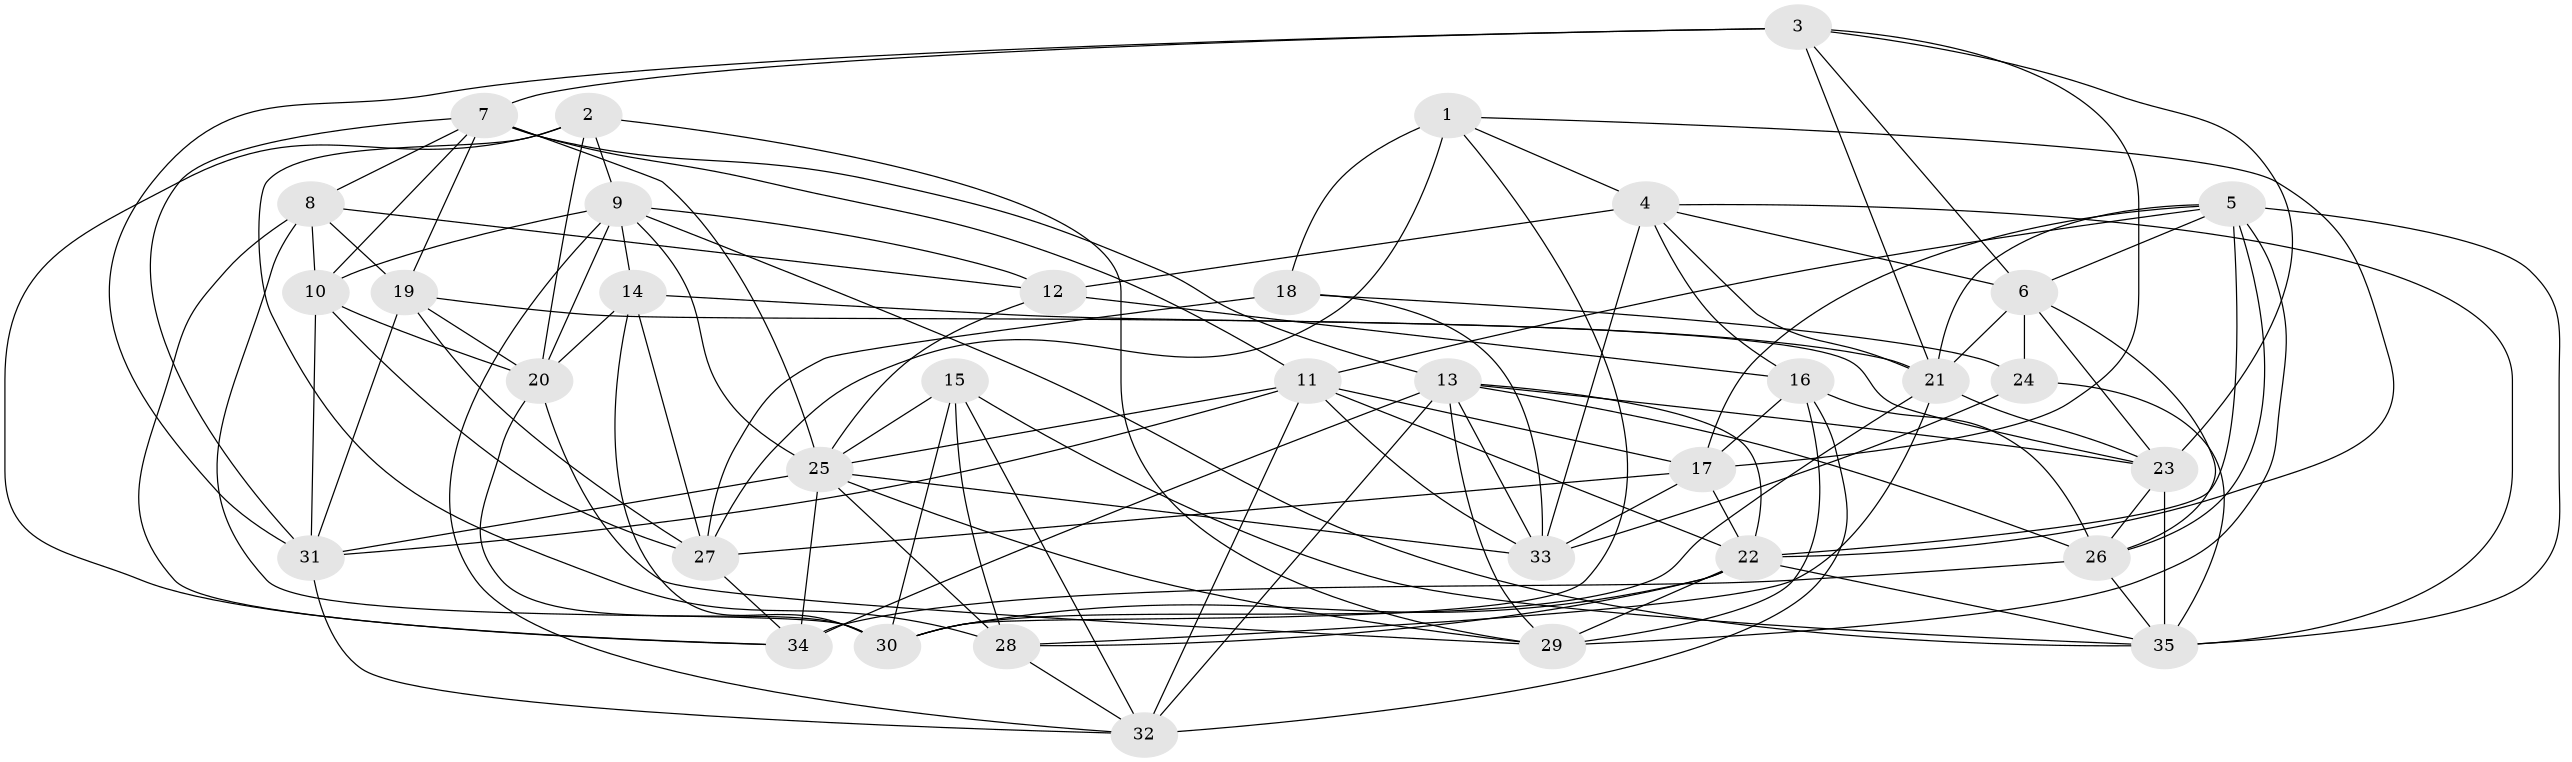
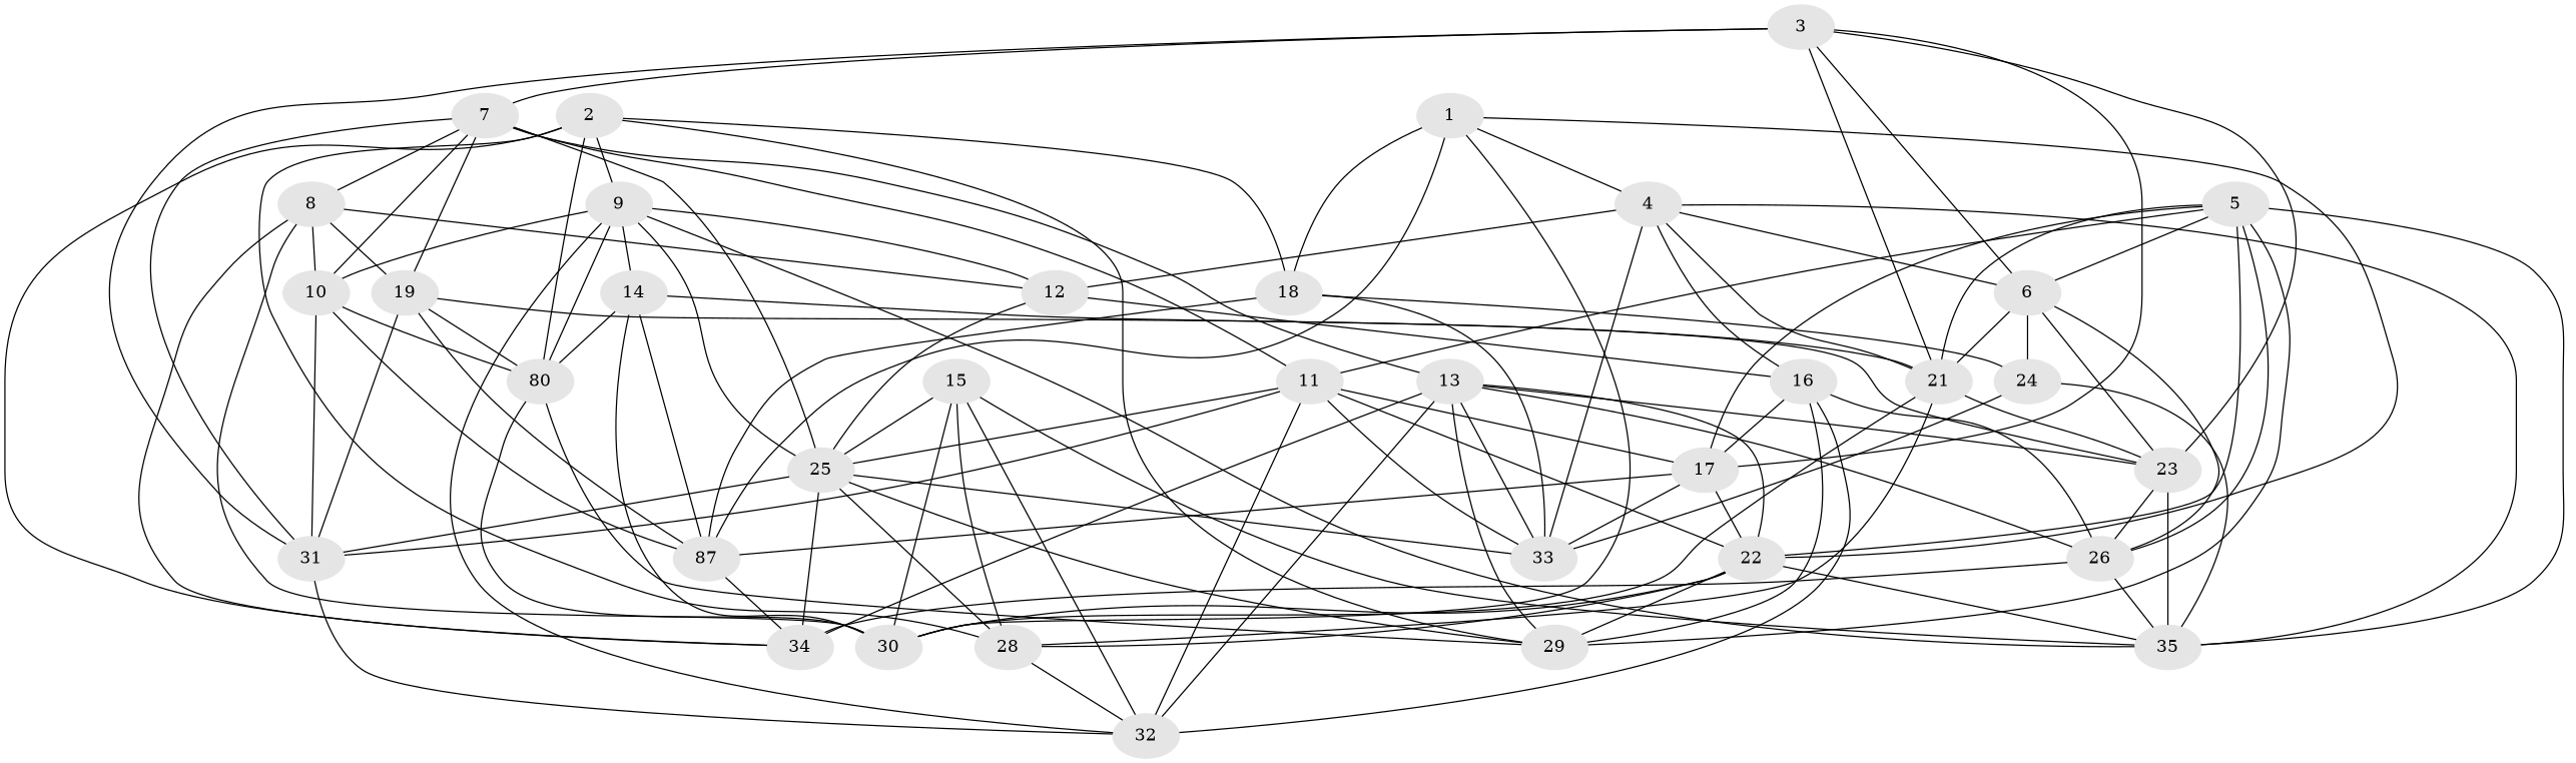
  graph {
    node [color=gray90 style=filled]
    edge [weight=1.0]
    1
    4
    18
    22
-   27
+   27 [label=87]
    30
    6
    21
    12
    16
    33
    35
    24
    28
    29
    34
    2
    9
-   20
+   20 [label=80]
    10
    25
    14
    32
    3
    7
    17
    23
    31
    26
    11
    8
    13
    19
    5
    15
    1 -- 4
    1 -- 18 [weight=2.0]
    1 -- 22
    1 -- 27
    1 -- 30
    4 -- 6
    4 -- 21
    4 -- 12 [weight=2.0]
    4 -- 16
    4 -- 33
    4 -- 35
    18 -- 27 [weight=2.0]
    18 -- 33
    18 -- 24 [weight=2.0]
    22 -- 30
    22 -- 35
    22 -- 28
    22 -- 29
    27 -- 34
    6 -- 21
    6 -- 24 [weight=2.0]
    6 -- 23
    6 -- 26
    21 -- 30
    21 -- 28
    21 -- 23
    12 -- 16
    12 -- 25
    16 -- 29
    16 -- 32 [weight=2.0]
    16 -- 17
    16 -- 26 [weight=2.0]
    24 -- 33
    24 -- 35
    28 -- 32
+   2 -- 18
    2 -- 28
    2 -- 29
    2 -- 34
    2 -- 9
    2 -- 20
    9 -- 12
    9 -- 35
    9 -- 20
    9 -- 10
    9 -- 25
    9 -- 14
    9 -- 32
    20 -- 30
    20 -- 29
    10 -- 27
    10 -- 20 [weight=2.0]
    10 -- 31
    25 -- 33
    25 -- 28
    25 -- 29
    25 -- 34
    25 -- 31
    14 -- 27
    14 -- 30 [weight=2.0]
    14 -- 21
    14 -- 20
    3 -- 6
    3 -- 21
    3 -- 7
    3 -- 17
    3 -- 23
    3 -- 31
    7 -- 10
    7 -- 25
    7 -- 31
    7 -- 11
    7 -- 8
    7 -- 13
    7 -- 19
    17 -- 22
    17 -- 27 [weight=2.0]
    17 -- 33
    23 -- 35 [weight=2.0]
    23 -- 26
    31 -- 32
    26 -- 35
    26 -- 34 [weight=3.0]
    11 -- 22
    11 -- 33
    11 -- 25
    11 -- 32
    11 -- 17
    11 -- 31
    8 -- 30 [weight=3.0]
    8 -- 12
    8 -- 34
    8 -- 10 [weight=2.0]
    8 -- 19
    13 -- 22
    13 -- 33
    13 -- 29
    13 -- 34
    13 -- 32
    13 -- 23
    13 -- 26
    19 -- 27 [weight=2.0]
    19 -- 20
    19 -- 23
    19 -- 31 [weight=2.0]
    5 -- 22 [weight=2.0]
    5 -- 6
    5 -- 21
    5 -- 35
    5 -- 29 [weight=2.0]
    5 -- 17
    5 -- 26
    5 -- 11
    15 -- 30 [weight=2.0]
    15 -- 35
    15 -- 28
    15 -- 25
    15 -- 32
  }
